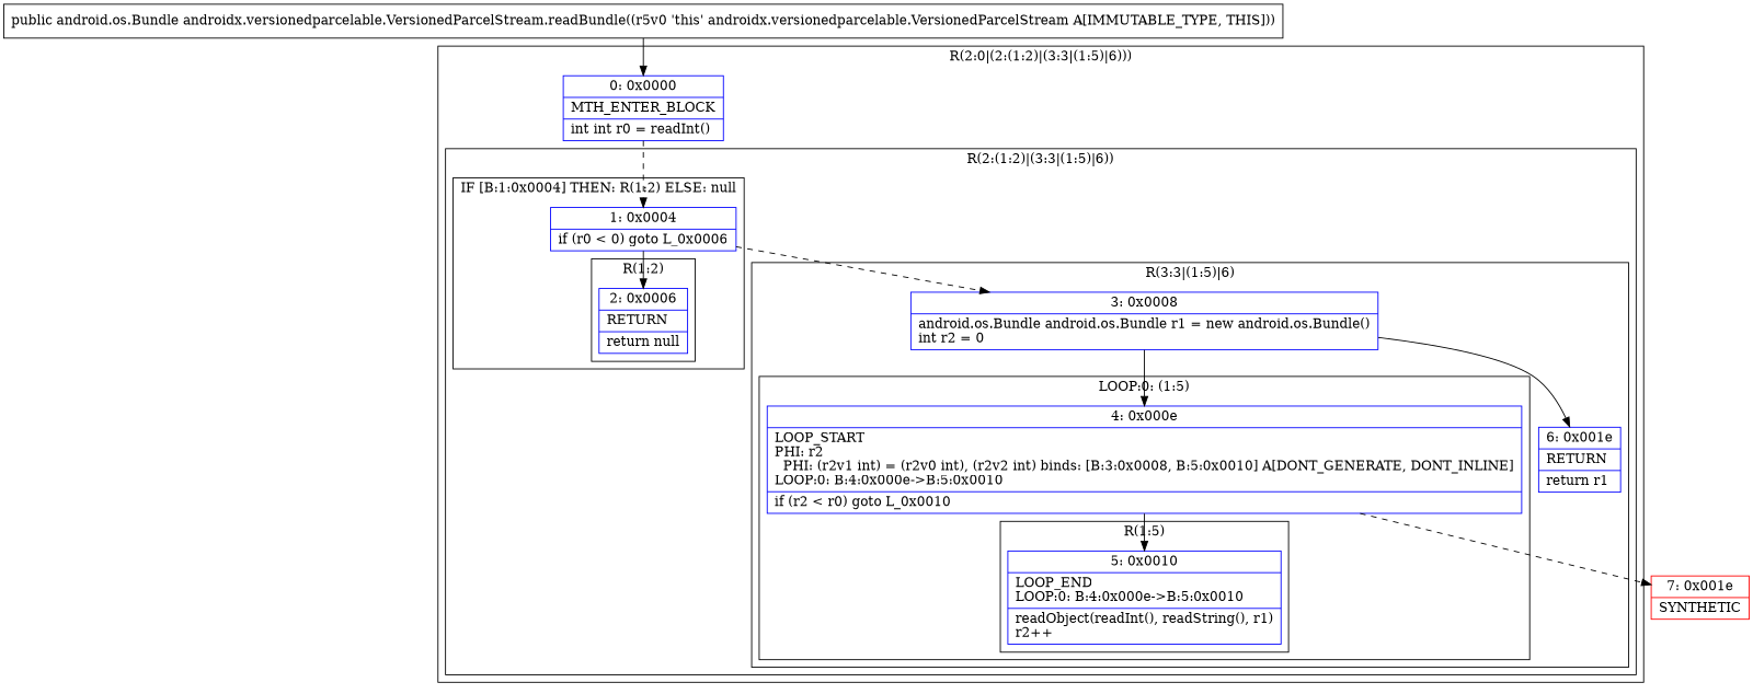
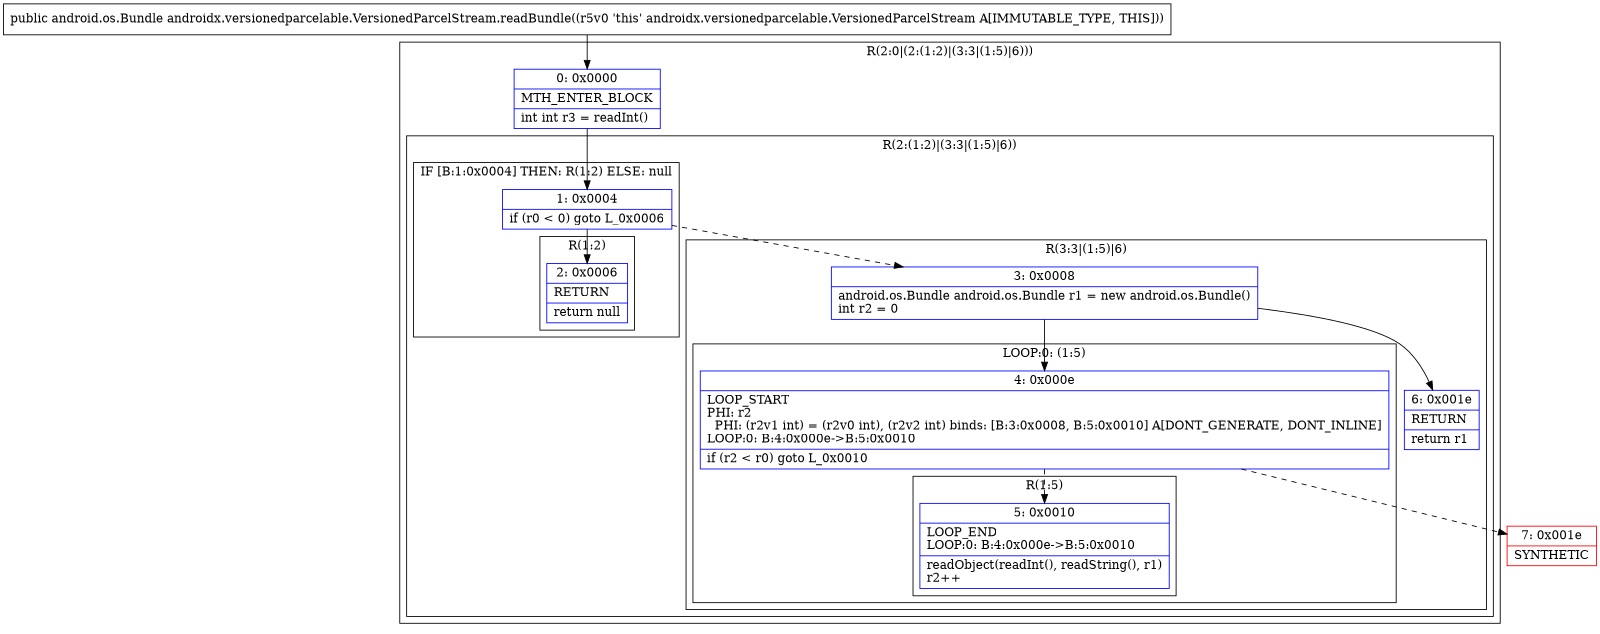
  digraph {
    node [color=blue shape=record]
    n1 [label="{2\:\ 0x0006|RETURN\l|return null\l}"]
    n2 [label="{1\:\ 0x0004|if (r0 \< 0) goto L_0x0006\l}"]
    n3 [label="{5\:\ 0x0010|LOOP_END\lLOOP:0: B:4:0x000e\-\>B:5:0x0010\l|readObject(readInt(), readString(), r1)\lr2++\l}"]
    n4 [label="{4\:\ 0x000e|LOOP_START\lPHI: r2 \l  PHI: (r2v1 int) = (r2v0 int), (r2v2 int) binds: [B:3:0x0008, B:5:0x0010] A[DONT_GENERATE, DONT_INLINE]\lLOOP:0: B:4:0x000e\-\>B:5:0x0010\l|if (r2 \< r0) goto L_0x0010\l}"]
    n5 [label="{3\:\ 0x0008|android.os.Bundle android.os.Bundle r1 = new android.os.Bundle()\lint r2 = 0\l}"]
    n6 [label="{6\:\ 0x001e|RETURN\l|return r1\l}"]
-   n7 [label="{0\:\ 0x0000|MTH_ENTER_BLOCK\l|int int r0 = readInt()\l}"]
+   n7 [label="{0\:\ 0x0000|MTH_ENTER_BLOCK\l|int int r3 = readInt()\l}"]
    n8 [color=red label="{7\:\ 0x001e|SYNTHETIC\l}"]
    n9 [label="{public android.os.Bundle androidx.versionedparcelable.VersionedParcelStream.readBundle((r5v0 'this' androidx.versionedparcelable.VersionedParcelStream A[IMMUTABLE_TYPE, THIS])) }" color=""]
    subgraph cluster_1 {
      label="R(2:0|(2:(1:2)|(3:3|(1:5)|6)))"
      n7
      subgraph cluster_2 {
        label="R(2:(1:2)|(3:3|(1:5)|6))"
        subgraph cluster_3 {
          label="IF [B:1:0x0004] THEN: R(1:2) ELSE: null"
          n2
          subgraph cluster_4 {
            label="R(1:2)"
            n1
          }
        }
        subgraph cluster_5 {
          label="R(3:3|(1:5)|6)"
          n5
          n6
          subgraph cluster_6 {
            label="LOOP:0: (1:5)"
            n4
            subgraph cluster_7 {
              label="R(1:5)"
              n3
            }
          }
        }
      }
    }
    n2 -> n1
    n2 -> n5 [style=dashed]
-   n4 -> n3
+   n4 -> n3 [style=dashed]
    n4 -> n8 [style=dashed]
    n5 -> n4
    n5 -> n6
-   n7 -> n2 [style=dashed]
+   n7 -> n2
    n9 -> n7
  }
